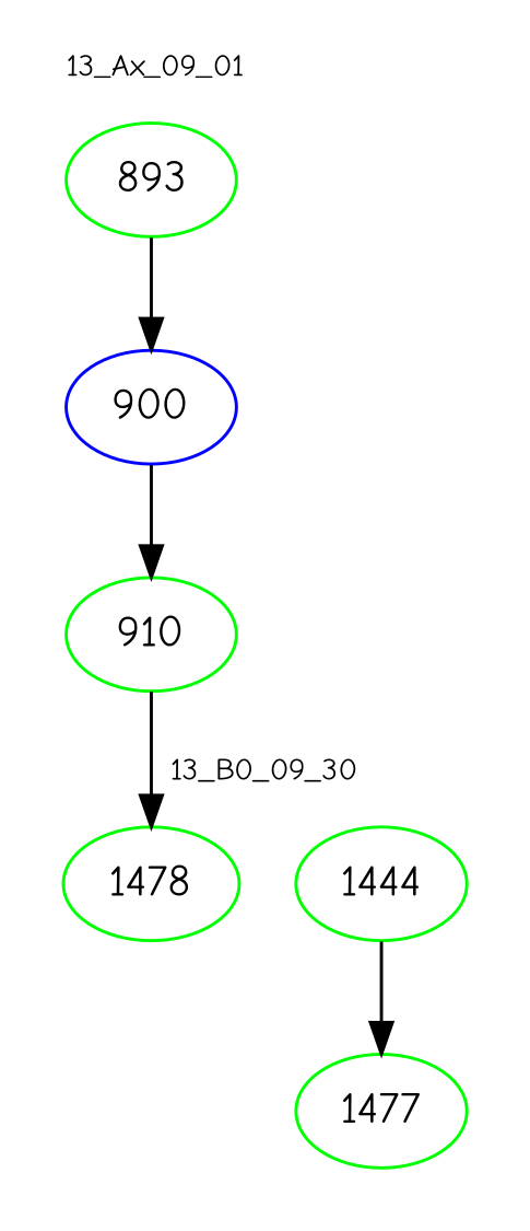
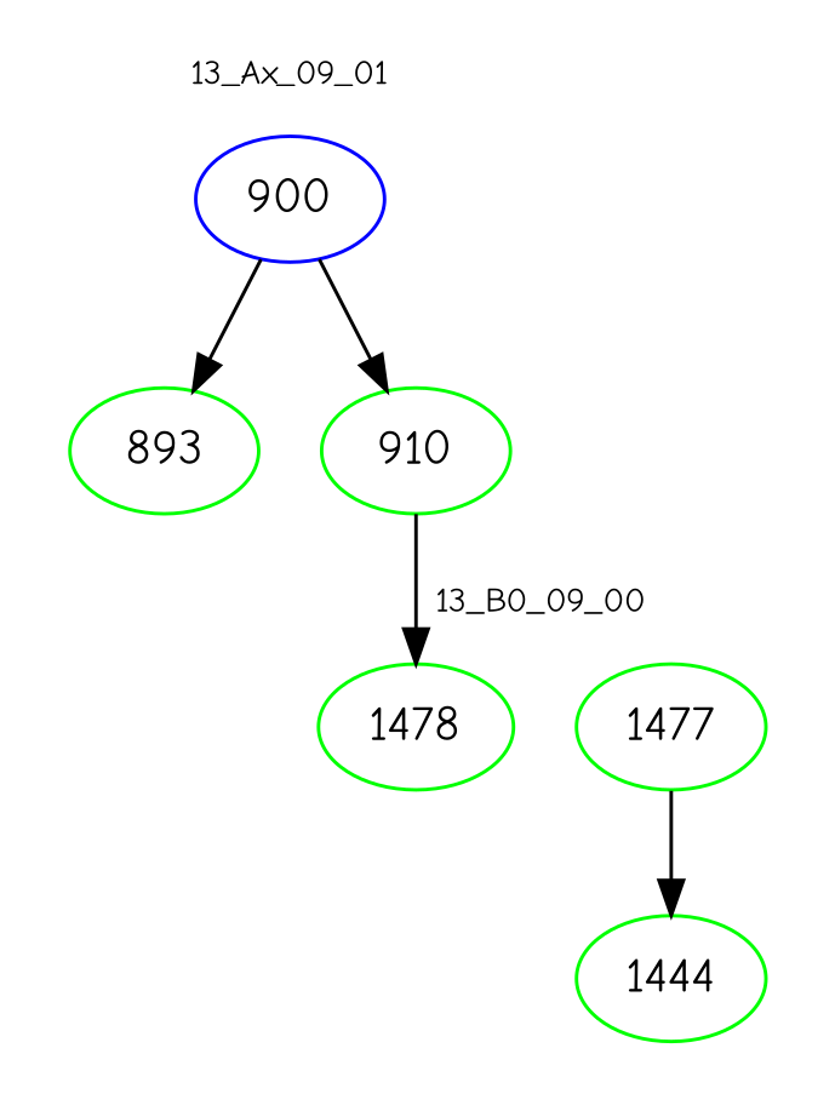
  digraph {
    fontname="Comic Neue"
    node [color=green fontname="Comic Neue"]
    edge [color=black fontname="Comic Neue"]
    n1 [color=blue label=900]
    n2 [label=893]
    n3 [label=910]
    n4 [label=1477]
    n5 [label=1444]
    n6 [label=1478]
    subgraph cluster_1 {
      color=white
      fontsize=10
      label="13_Ax_09_01"
      n1
      n2
      n3
    }
    subgraph cluster_2 {
      color=white
      fontsize=10
-     label="13_B0_09_30"
+     label="13_B0_09_00"
      n4
      n5
      n6
    }
-   n2 -> n1
+   n1 -> n2
    n1 -> n3
    n3 -> n6
-   n5 -> n4
+   n4 -> n5
  }
